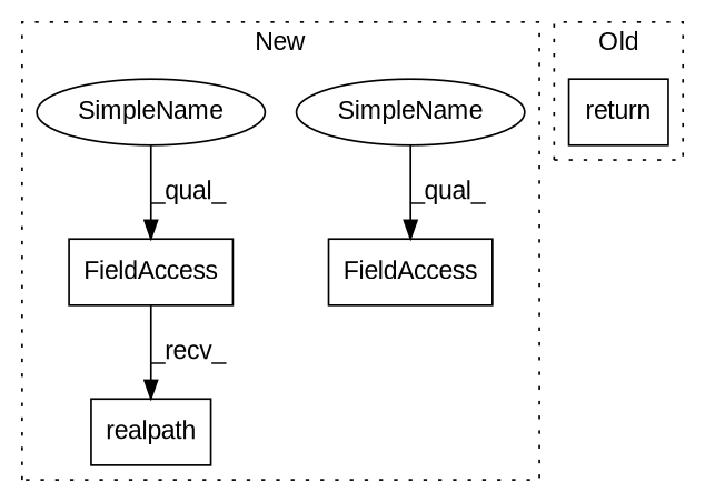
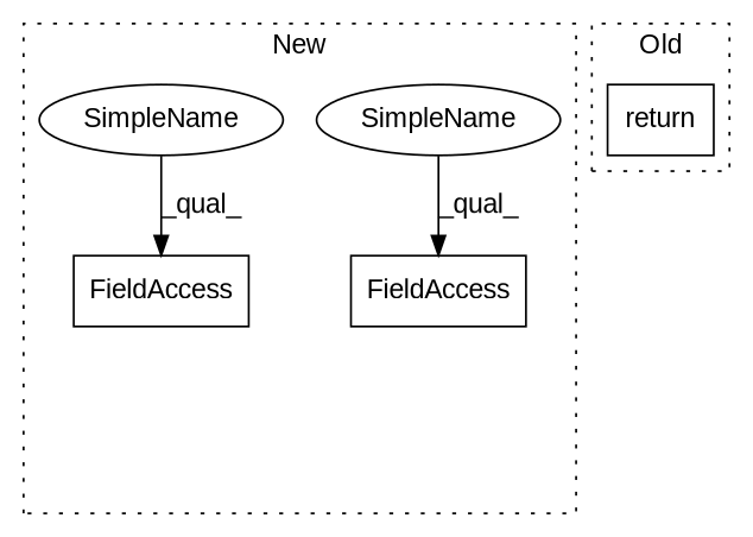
  digraph {
    fontname="Liberation Sans"
    node [a=22 l=7 s=18351 shape=box fontname="Liberation Sans"]
    edge [fontname="Liberation Sans"]
-   n1 [a=32 l="9,1" label=realpath s="18359,18397"]
    n2 [label=FieldAccess]
    n3 [label=FieldAccess s=18368]
    n4 [a=42 l=2 label=SimpleName s=18368 shape=ellipse]
    n5 [a=42 l=2 label=SimpleName shape=ellipse]
    n6 [a=41 label=return s=18400]
    subgraph cluster_1 {
      label=New
      style=dotted
-     n1
      n2
      n3
      n4
      n5
    }
    subgraph cluster_2 {
      label=Old
      style=dotted
      n6
    }
-   n2 -> n1 [label=_recv_]
    n4 -> n3 [label=_qual_]
    n5 -> n2 [label=_qual_]
  }
